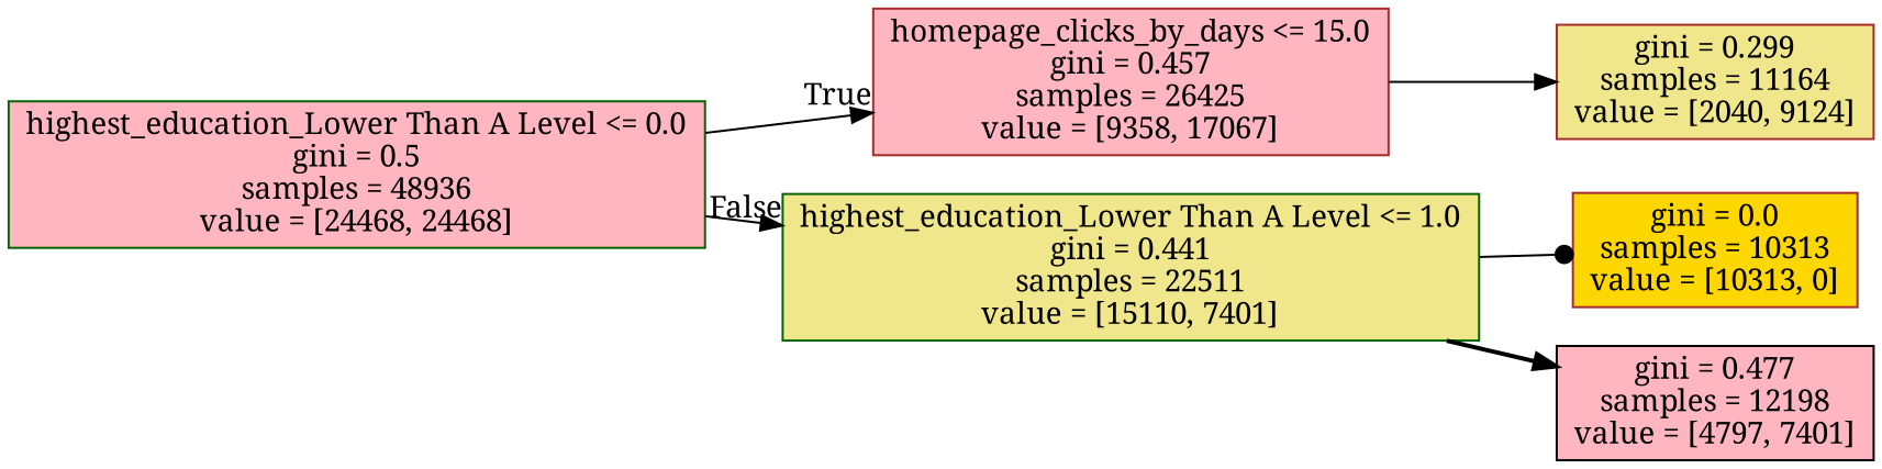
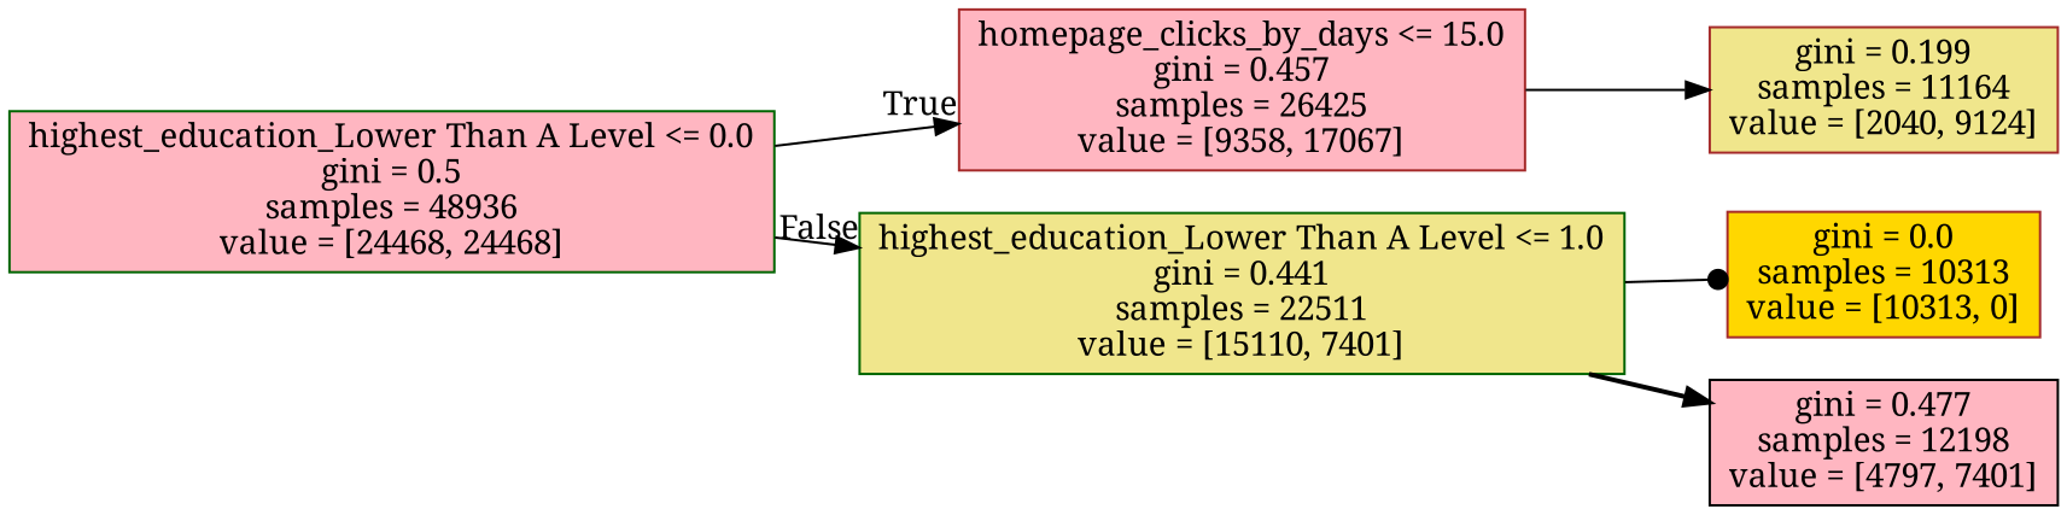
  digraph {
    fontname="Noto Serif"
    rankdir=LR
    node [color=brown fillcolor=lightpink fontname="Noto Serif" shape=box style=filled]
    edge [arrowhead=normal fontname="Noto Serif" style=solid]
    n1 [color=darkgreen label="highest_education_Lower Than A Level <= 0.0\ngini = 0.5\nsamples = 48936\nvalue = [24468, 24468]"]
    n2 [label="homepage_clicks_by_days <= 15.0\ngini = 0.457\nsamples = 26425\nvalue = [9358, 17067]"]
    n3 [color=darkgreen fillcolor=khaki label="highest_education_Lower Than A Level <= 1.0\ngini = 0.441\nsamples = 22511\nvalue = [15110, 7401]"]
-   n4 [fillcolor=khaki label="gini = 0.299\nsamples = 11164\nvalue = [2040, 9124]"]
+   n4 [fillcolor=khaki label="gini = 0.199\nsamples = 11164\nvalue = [2040, 9124]"]
    n5 [fillcolor=gold label="gini = 0.0\nsamples = 10313\nvalue = [10313, 0]"]
    n6 [color=black label="gini = 0.477\nsamples = 12198\nvalue = [4797, 7401]"]
    n1 -> n2 [headlabel=True labelangle=45 labeldistance=2.5]
    n1 -> n3 [headlabel=False labelangle=-45 labeldistance=2.5]
    n2 -> n4
    n3 -> n5 [arrowhead=dot]
    n3 -> n6 [style=bold]
  }
